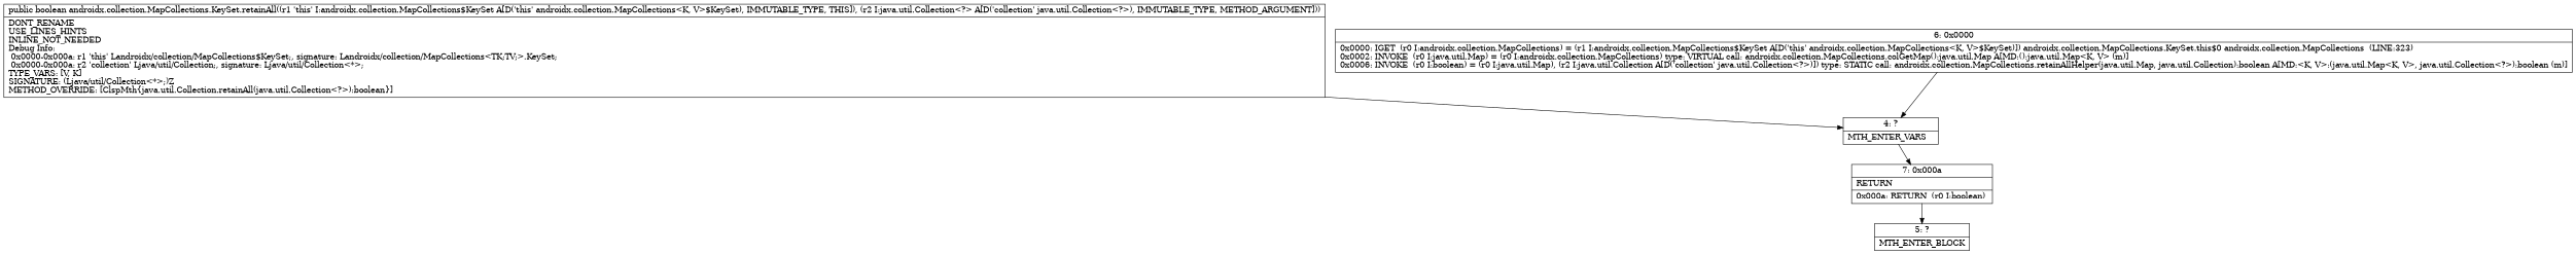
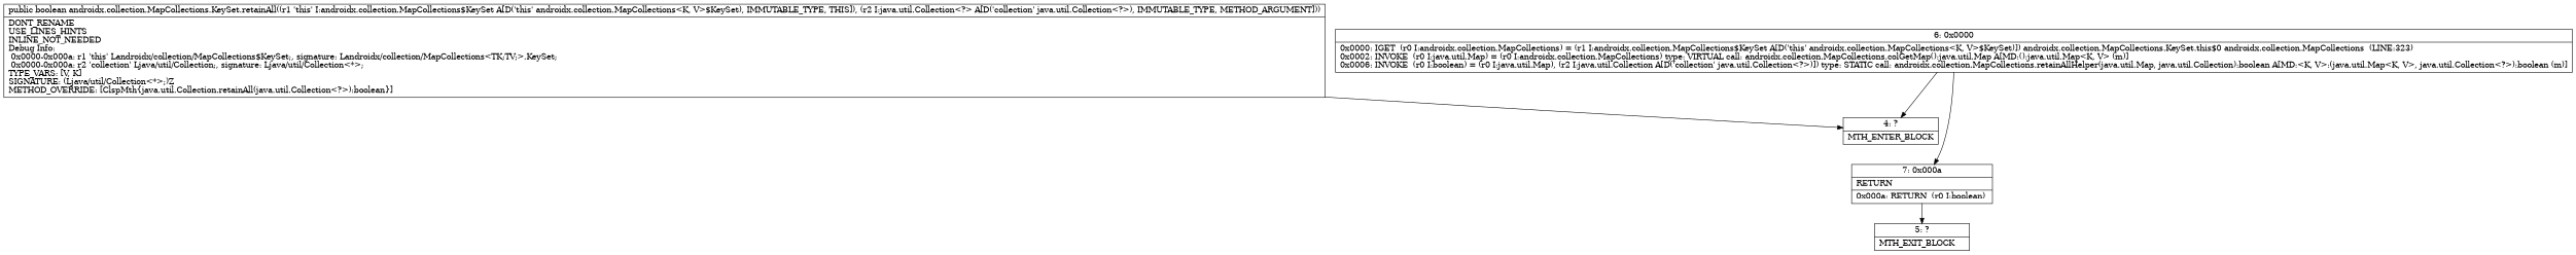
  digraph {
    node [shape=record]
-   n1 [label="{4\:\ ?|MTH_ENTER_VARS\l}"]
+   n1 [label="{4\:\ ?|MTH_ENTER_BLOCK\l}"]
    n2 [label="{6\:\ 0x0000|0x0000: IGET  (r0 I:androidx.collection.MapCollections) = (r1 I:androidx.collection.MapCollections$KeySet A[D('this' androidx.collection.MapCollections\<K, V\>$KeySet)]) androidx.collection.MapCollections.KeySet.this$0 androidx.collection.MapCollections  (LINE:323)\l0x0002: INVOKE  (r0 I:java.util.Map) = (r0 I:androidx.collection.MapCollections) type: VIRTUAL call: androidx.collection.MapCollections.colGetMap():java.util.Map A[MD:():java.util.Map\<K, V\> (m)]\l0x0006: INVOKE  (r0 I:boolean) = (r0 I:java.util.Map), (r2 I:java.util.Collection A[D('collection' java.util.Collection\<?\>)]) type: STATIC call: androidx.collection.MapCollections.retainAllHelper(java.util.Map, java.util.Collection):boolean A[MD:\<K, V\>:(java.util.Map\<K, V\>, java.util.Collection\<?\>):boolean (m)]\l}"]
    n3 [label="{7\:\ 0x000a|RETURN\l|0x000a: RETURN  (r0 I:boolean) \l}"]
-   n4 [label="{5\:\ ?|MTH_ENTER_BLOCK\l}"]
+   n4 [label="{5\:\ ?|MTH_EXIT_BLOCK\l}"]
    n5 [label="{public boolean androidx.collection.MapCollections.KeySet.retainAll((r1 'this' I:androidx.collection.MapCollections$KeySet A[D('this' androidx.collection.MapCollections\<K, V\>$KeySet), IMMUTABLE_TYPE, THIS]), (r2 I:java.util.Collection\<?\> A[D('collection' java.util.Collection\<?\>), IMMUTABLE_TYPE, METHOD_ARGUMENT]))  | DONT_RENAME\lUSE_LINES_HINTS\lINLINE_NOT_NEEDED\lDebug Info:\l  0x0000\-0x000a: r1 'this' Landroidx\/collection\/MapCollections$KeySet;, signature: Landroidx\/collection\/MapCollections\<TK;TV;\>.KeySet;\l  0x0000\-0x000a: r2 'collection' Ljava\/util\/Collection;, signature: Ljava\/util\/Collection\<*\>;\lTYPE_VARS: [V, K]\lSIGNATURE: (Ljava\/util\/Collection\<*\>;)Z\lMETHOD_OVERRIDE: [ClspMth\{java.util.Collection.retainAll(java.util.Collection\<?\>):boolean\}]\l}"]
    n2 -> n1
-   n1 -> n3
+   n2 -> n3
    n3 -> n4
    n5 -> n1
  }
